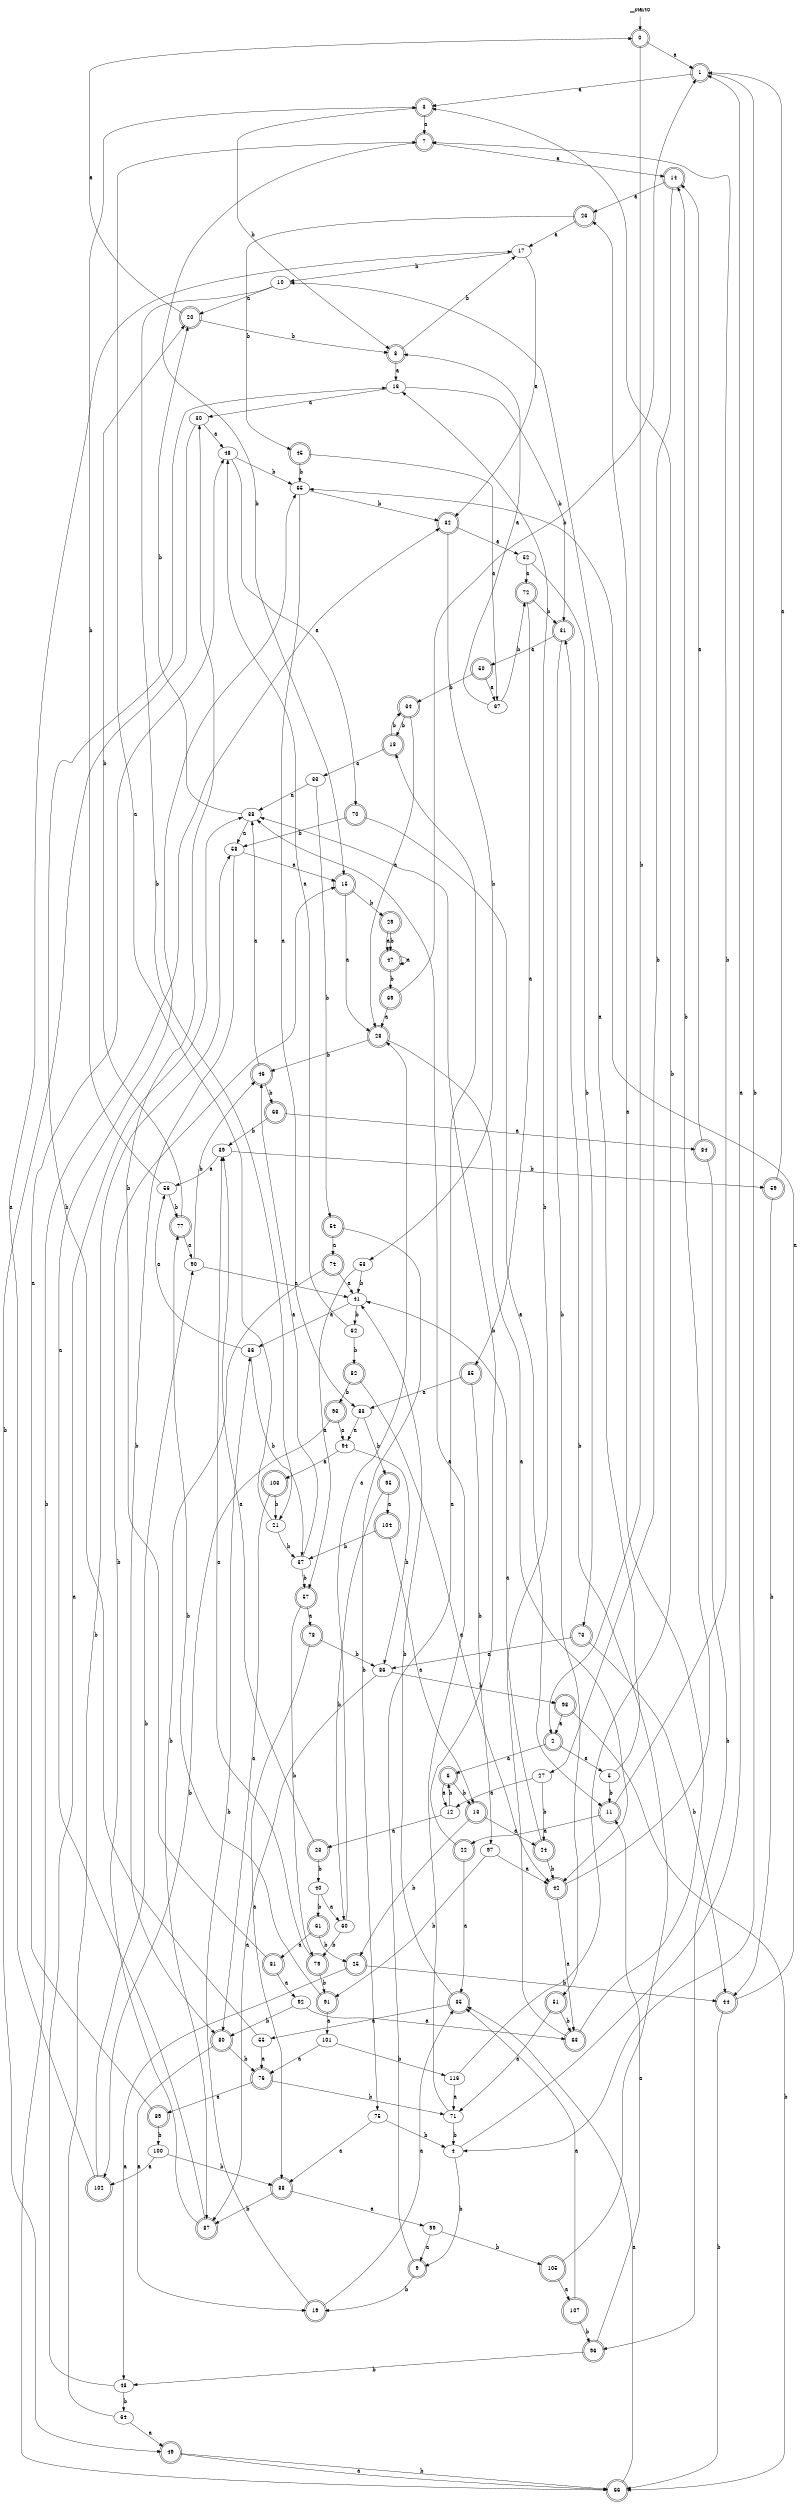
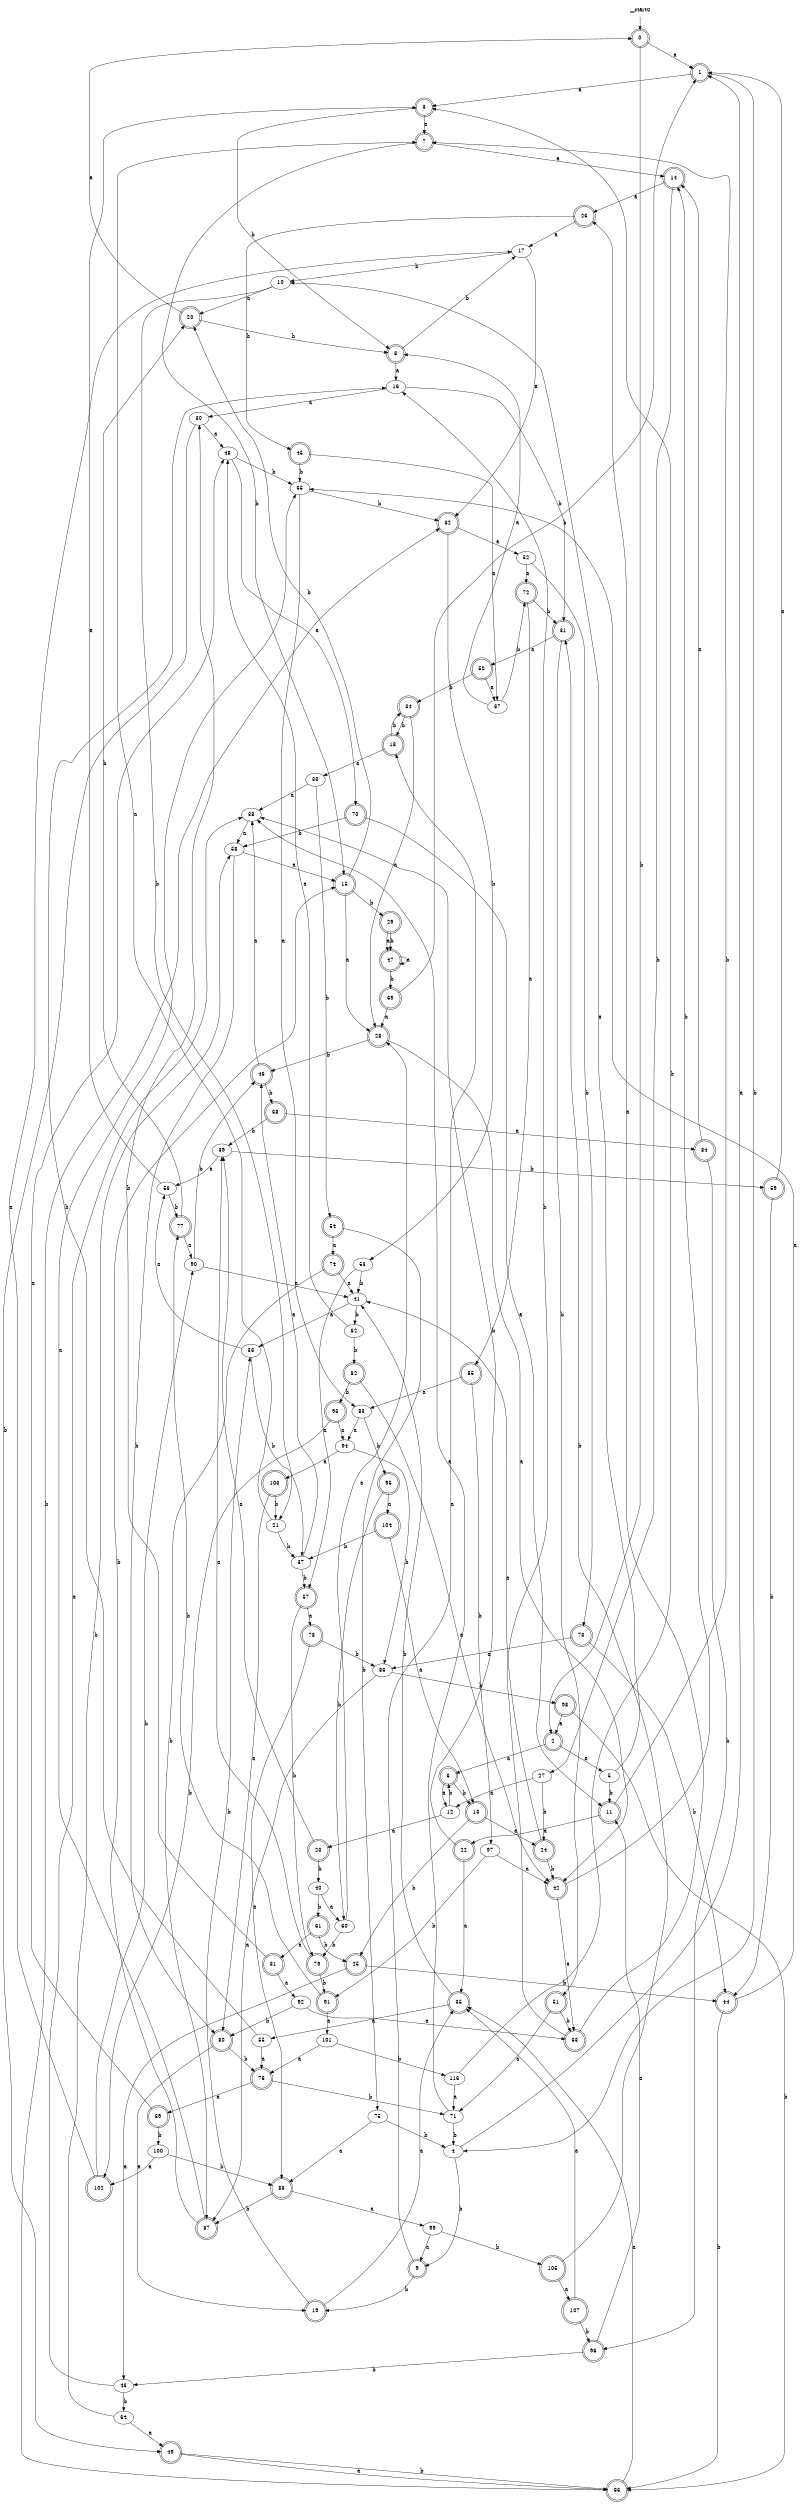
  digraph {
    node [shape=doublecircle]
    __start0 [shape=none]
    0
    1
    2
    3
    4 [shape=""]
    5 [shape=""]
    6
    7
    8
    9
    10 [shape=""]
    11
    12 [shape=""]
    13
    14
    15
    16 [shape=""]
    17 [shape=""]
    18
    19
    20
    21 [shape=""]
    22
    23
    24
    25
    26
    27 [shape=""]
    28
    29
    30 [shape=""]
    31
    32
    33 [shape=""]
    34
    35
    36 [shape=""]
    37 [shape=""]
    38 [shape=""]
    39 [shape=""]
    40 [shape=""]
    41 [shape=""]
    42
    43 [shape=""]
    44
    45
    46
    47
    48 [shape=""]
    49
    50
    51
    52 [shape=""]
    53 [shape=""]
    54
    55 [shape=""]
    56 [shape=""]
    57
    58 [shape=""]
    59
    60 [shape=""]
    61
    62 [shape=""]
    63
    64 [shape=""]
    65 [shape=""]
    66
    67 [shape=""]
    68
    69
    70
    71 [shape=""]
    72
    73
    74
    75 [shape=""]
    76
    77
    78
    79
    80
    81
    82
    83 [shape=""]
    84
    85
    86 [shape=""]
    87
    88
    89
    90 [shape=""]
    91
    92 [shape=""]
    93
    94 [shape=""]
    95
    96
    97 [shape=""]
    98
    99 [shape=""]
    100 [shape=""]
    101 [shape=""]
    102
    103
    104
    105
    n108 [label=116 shape=""]
    107
    __start0 -> 0
    0 -> 1 [label=a]
    0 -> 2 [label=b]
    1 -> 3 [label=a]
    1 -> 4 [label=b]
    2 -> 5 [label=a]
    2 -> 6 [label=a]
    3 -> 7 [label=a]
    3 -> 8 [label=b]
    4 -> 1 [label=a]
    4 -> 9 [label=b]
    5 -> 10 [label=a]
    5 -> 11 [label=b]
    6 -> 12 [label=a]
    6 -> 13 [label=b]
    7 -> 14 [label=a]
    7 -> 15 [label=b]
    8 -> 16 [label=a]
    8 -> 17 [label=b]
    9 -> 18 [label=a]
    9 -> 19 [label=b]
    10 -> 20 [label=a]
    10 -> 21 [label=b]
    11 -> 7 [label=b]
    11 -> 22 [label=a]
    12 -> 6 [label=b]
    12 -> 23 [label=a]
    13 -> 24 [label=a]
    13 -> 25 [label=b]
    14 -> 26 [label=a]
    14 -> 27 [label=b]
    15 -> 28 [label=a]
    15 -> 29 [label=b]
    16 -> 30 [label=a]
    16 -> 31 [label=b]
    17 -> 10 [label=b]
    17 -> 32 [label=a]
    18 -> 33 [label=a]
    18 -> 34 [label=b]
    19 -> 35 [label=a]
    19 -> 36 [label=b]
    20 -> 0 [label=a]
    20 -> 8 [label=b]
    21 -> 7 [label=a]
    21 -> 37 [label=b]
    22 -> 35 [label=a]
    22 -> 38 [label=b]
    23 -> 39 [label=a]
    23 -> 40 [label=b]
    24 -> 41 [label=a]
    24 -> 42 [label=b]
    25 -> 43 [label=a]
    25 -> 44 [label=b]
    26 -> 17 [label=a]
    26 -> 45 [label=b]
    27 -> 12 [label=a]
    27 -> 24 [label=b]
    28 -> 42 [label=a]
    28 -> 46 [label=b]
    29 -> 47 [label=a]
    29 -> 47 [label=b]
    30 -> 48 [label=a]
    30 -> 49 [label=b]
    31 -> 50 [label=a]
    31 -> 51 [label=b]
    32 -> 52 [label=a]
    32 -> 53 [label=b]
    33 -> 38 [label=a]
    33 -> 54 [label=b]
    34 -> 18 [label=b]
    34 -> 28 [label=a]
    35 -> 41 [label=b]
    35 -> 55 [label=a]
    36 -> 37 [label=b]
    36 -> 56 [label=a]
    37 -> 46 [label=a]
    37 -> 57 [label=b]
-   38 -> 20 [label=b]
+   15 -> 20 [label=b]
    38 -> 58 [label=a]
    39 -> 56 [label=a]
    39 -> 59 [label=b]
    40 -> 60 [label=a]
    40 -> 61 [label=b]
    41 -> 36 [label=a]
    41 -> 62 [label=b]
    42 -> 14 [label=b]
    42 -> 63 [label=a]
    43 -> 38 [label=a]
    43 -> 64 [label=b]
    44 -> 65 [label=a]
    44 -> 66 [label=b]
    45 -> 65 [label=b]
    45 -> 67 [label=a]
    46 -> 38 [label=a]
    46 -> 68 [label=b]
    47 -> 47 [label=a]
    47 -> 69 [label=b]
    48 -> 65 [label=b]
    48 -> 70 [label=a]
    49 -> 66 [label=a]
    49 -> 66 [label=b]
    50 -> 34 [label=b]
    50 -> 67 [label=a]
    51 -> 63 [label=b]
    51 -> 71 [label=a]
    52 -> 72 [label=a]
    52 -> 73 [label=b]
    53 -> 41 [label=b]
    53 -> 57 [label=a]
    54 -> 74 [label=a]
    54 -> 75 [label=b]
    55 -> 16 [label=b]
    55 -> 76 [label=a]
-   56 -> 3 [label=b]
+   56 -> 3 [label=a]
    56 -> 77 [label=b]
    57 -> 78 [label=a]
    57 -> 79 [label=b]
    58 -> 15 [label=a]
    58 -> 80 [label=b]
    59 -> 1 [label=a]
    59 -> 44 [label=b]
    60 -> 28 [label=a]
    60 -> 79 [label=b]
    61 -> 25 [label=b]
    61 -> 81 [label=a]
    62 -> 48 [label=a]
    62 -> 82 [label=b]
    63 -> 16 [label=b]
    63 -> 26 [label=a]
    64 -> 49 [label=a]
    64 -> 58 [label=b]
    65 -> 32 [label=b]
    65 -> 83 [label=a]
    66 -> 32 [label=b]
    66 -> 35 [label=a]
    67 -> 8 [label=a]
    67 -> 72 [label=b]
    68 -> 39 [label=b]
    68 -> 84 [label=a]
    69 -> 1 [label=b]
    69 -> 28 [label=a]
    70 -> 11 [label=a]
    70 -> 58 [label=b]
    71 -> 4 [label=b]
    71 -> 38 [label=a]
    72 -> 31 [label=b]
    72 -> 85 [label=a]
    73 -> 44 [label=b]
    73 -> 86 [label=a]
    74 -> 41 [label=a]
    74 -> 87 [label=b]
    75 -> 4 [label=b]
    75 -> 88 [label=a]
    76 -> 71 [label=b]
    76 -> 89 [label=a]
    77 -> 20 [label=b]
    77 -> 90 [label=a]
    78 -> 86 [label=b]
    78 -> 88 [label=a]
    79 -> 39 [label=a]
    79 -> 91 [label=b]
    80 -> 19 [label=a]
    80 -> 76 [label=b]
    81 -> 30 [label=b]
    81 -> 92 [label=a]
    82 -> 42 [label=a]
    82 -> 93 [label=b]
    83 -> 94 [label=a]
    83 -> 95 [label=b]
    84 -> 14 [label=a]
    84 -> 96 [label=b]
    85 -> 83 [label=a]
    85 -> 97 [label=b]
    86 -> 87 [label=a]
    86 -> 98 [label=b]
    87 -> 15 [label=b]
    87 -> 65 [label=a]
    88 -> 87 [label=b]
    88 -> 99 [label=a]
    89 -> 48 [label=a]
    89 -> 100 [label=b]
    90 -> 41 [label=a]
    90 -> 46 [label=b]
    91 -> 77 [label=b]
    91 -> 101 [label=a]
    92 -> 63 [label=a]
    92 -> 80 [label=b]
    93 -> 94 [label=a]
    93 -> 102 [label=b]
    94 -> 86 [label=b]
    94 -> 103 [label=a]
    95 -> 60 [label=b]
    95 -> 104 [label=a]
    96 -> 11 [label=a]
    96 -> 43 [label=b]
    97 -> 42 [label=a]
    97 -> 91 [label=b]
    98 -> 2 [label=a]
    98 -> 66 [label=b]
    99 -> 9 [label=a]
    99 -> 105 [label=b]
    100 -> 88 [label=b]
    100 -> 102 [label=a]
    101 -> 76 [label=a]
    101 -> n108 [label=b]
    102 -> 17 [label=a]
    102 -> 90 [label=b]
    103 -> 21 [label=b]
    103 -> 80 [label=a]
    104 -> 13 [label=a]
    104 -> 37 [label=b]
    105 -> 31 [label=b]
    105 -> 107 [label=a]
    n108 -> 3 [label=b]
    n108 -> 71 [label=a]
    107 -> 35 [label=a]
    107 -> 96 [label=b]
  }
